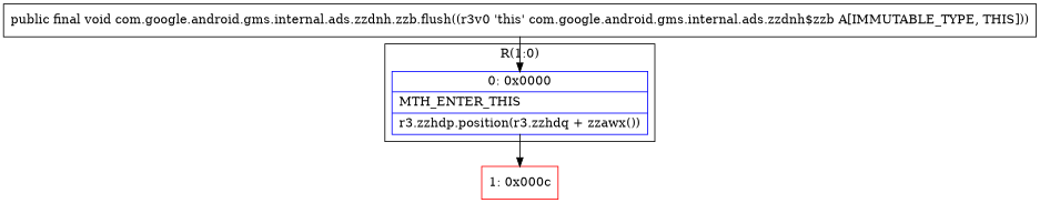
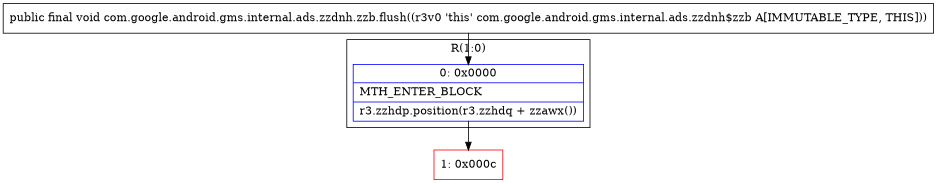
  digraph {
    node [shape=record]
-   n1 [color=blue label="{0\:\ 0x0000|MTH_ENTER_THIS\l|r3.zzhdp.position(r3.zzhdq + zzawx())\l}"]
+   n1 [color=blue label="{0\:\ 0x0000|MTH_ENTER_BLOCK\l|r3.zzhdp.position(r3.zzhdq + zzawx())\l}"]
    n2 [color=red label="{1\:\ 0x000c}"]
    n3 [label="{public final void com.google.android.gms.internal.ads.zzdnh.zzb.flush((r3v0 'this' com.google.android.gms.internal.ads.zzdnh$zzb A[IMMUTABLE_TYPE, THIS])) }"]
    subgraph cluster_1 {
      label="R(1:0)"
      n1
    }
    n1 -> n2
    n3 -> n1
  }
